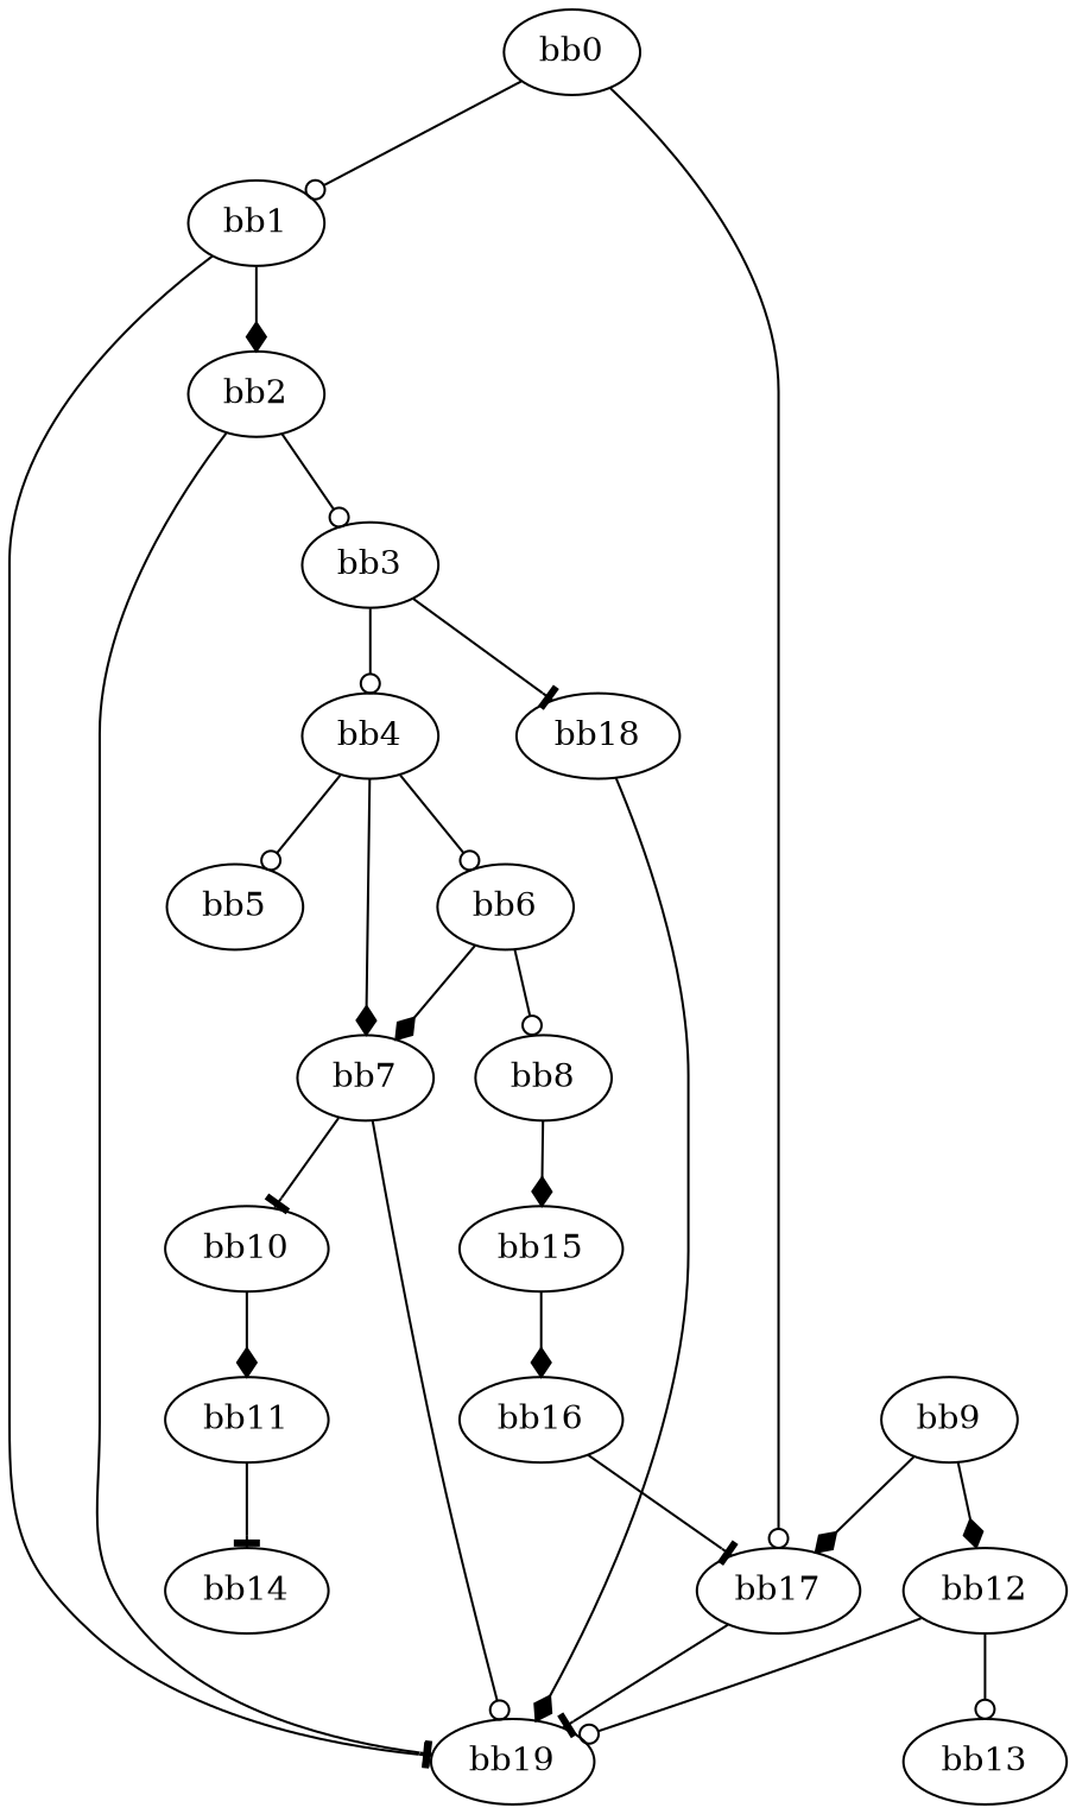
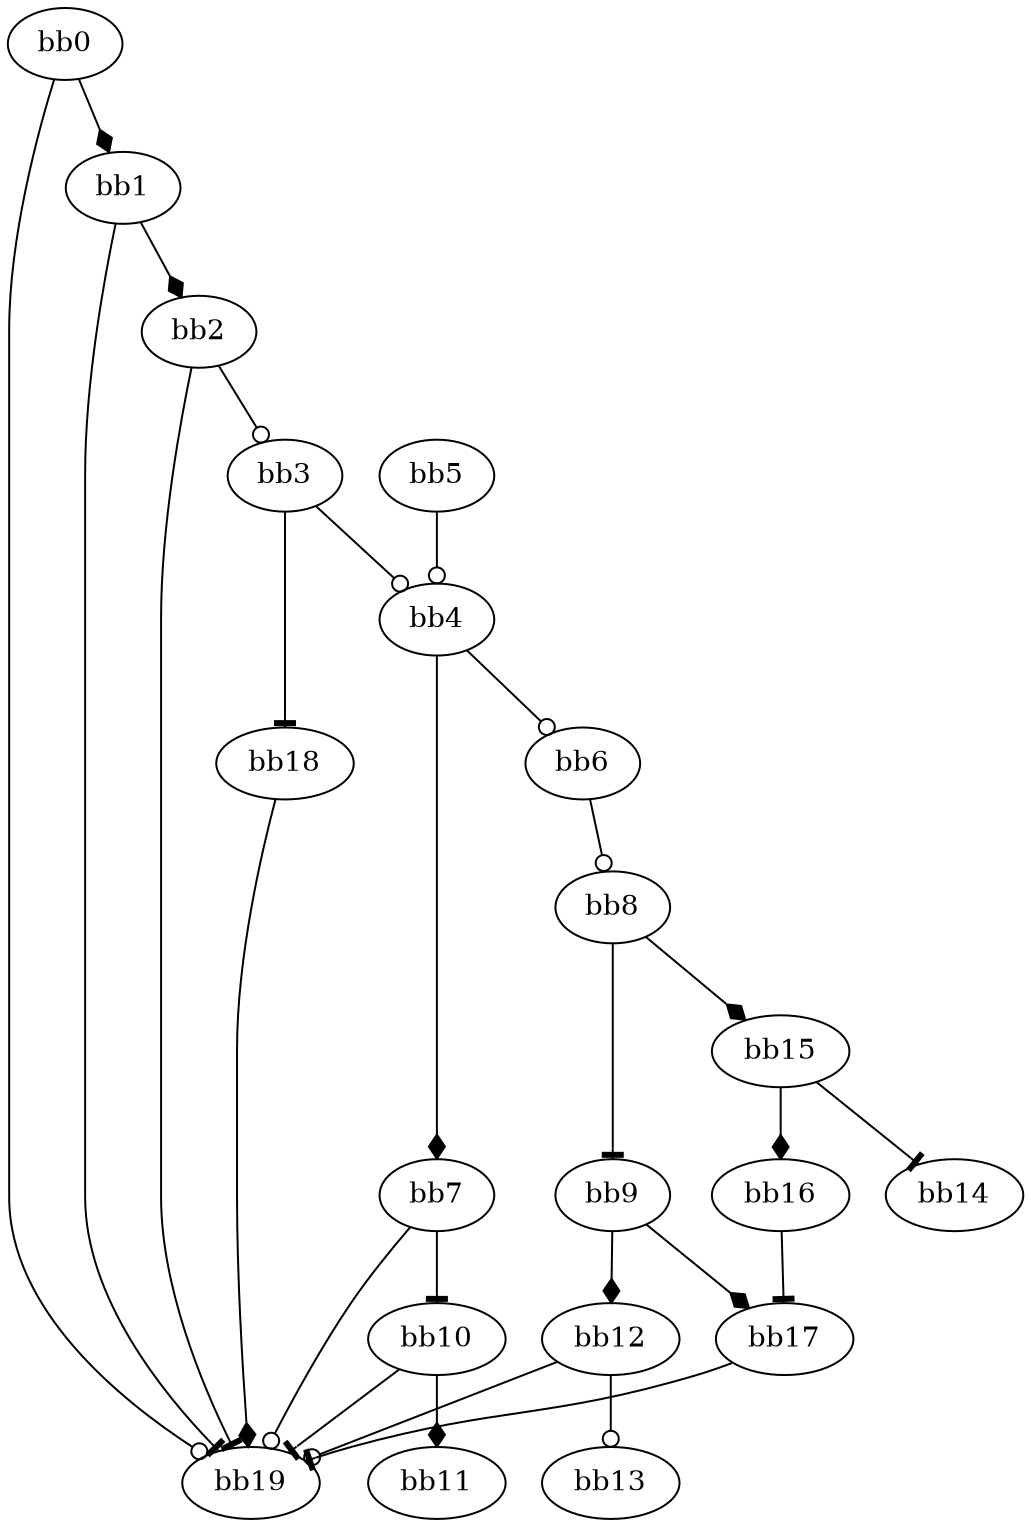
  digraph {
    edge [arrowhead=odot]
    n1 [label="bb0\l"]
    n2 [label="bb1\l"]
    n3 [label="bb19\l"]
    n4 [label="bb2\l"]
    n5 [label="bb3\l"]
    n6 [label="bb4\l"]
    n7 [label="bb18\l"]
    n8 [label="bb5\l"]
    n9 [label="bb6\l"]
    n10 [label="bb7\l"]
    n11 [label="bb8\l"]
    n12 [label="bb10\l"]
    n13 [label="bb9\l"]
    n14 [label="bb15\l"]
    n15 [label="bb11\l"]
    n16 [label="bb12\l"]
    n17 [label="bb17\l"]
    n18 [label="bb16\l"]
    n19 [label="bb13\l"]
    n20 [label="bb14\l"]
-   n1 -> n2
-   n1 -> n17
+   n1 -> n2 [arrowhead=diamond]
+   n1 -> n3
    n2 -> n3 [arrowhead=tee]
    n2 -> n4 [arrowhead=diamond]
    n4 -> n3 [arrowhead=tee]
    n4 -> n5
    n5 -> n6
    n5 -> n7 [arrowhead=tee]
-   n6 -> n8
+   n8 -> n6
    n6 -> n9
    n6 -> n10 [arrowhead=diamond]
    n7 -> n3 [arrowhead=diamond]
-   n9 -> n10 [arrowhead=diamond]
    n9 -> n11
    n10 -> n3
    n10 -> n12 [arrowhead=tee]
+   n11 -> n13 [arrowhead=tee]
    n11 -> n14 [arrowhead=diamond]
+   n12 -> n3 [arrowhead=tee]
    n12 -> n15 [arrowhead=diamond]
    n13 -> n16 [arrowhead=diamond]
    n13 -> n17 [arrowhead=diamond]
    n14 -> n18 [arrowhead=diamond]
-   n15 -> n20 [arrowhead=tee]
+   n14 -> n20 [arrowhead=tee]
    n16 -> n3
    n16 -> n19
    n17 -> n3 [arrowhead=tee]
    n18 -> n17 [arrowhead=tee]
  }
